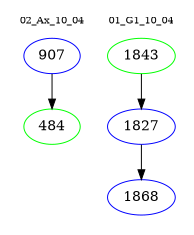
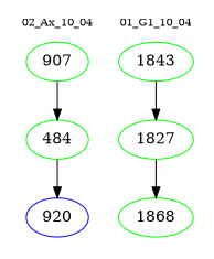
  digraph {
    node [color=green]
    edge [color=black]
-   n1 [color=blue label=907]
+   n1 [label=907]
    n2 [label=484]
+   n3 [color=blue label=920]
    n4 [label=1843]
-   n5 [color=blue label=1827]
-   n6 [color=blue label=1868]
+   n5 [label=1827]
+   n6 [label=1868]
    subgraph cluster_1 {
      color=white
      fontsize=10
      label="02_Ax_10_04"
      n1
      n2
+     n3
    }
    subgraph cluster_2 {
      color=white
      fontsize=10
      label="01_G1_10_04"
      n4
      n5
      n6
    }
    n1 -> n2
+   n2 -> n3
    n4 -> n5
    n5 -> n6
  }
